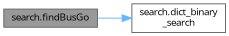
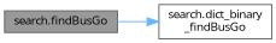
  digraph {
    rankdir=LR
    fontname="Open Sans"
    node [fontname="Open Sans" fontsize=10 shape=box style=filled]
    n1 [color=gray40 fillcolor=grey60 fontcolor=black height=0.2 label="search.findBusGo" width=0.4]
-   n2 [color=grey40 fillcolor=white height=0.2 label="search.dict_binary\l_search" width=0.4]
+   n2 [color=grey40 fillcolor=white height=0.2 label="search.dict_binary\l_findBusGo" width=0.4]
    n1 -> n2 [color=steelblue1 fontname="Open Sans" fontsize=10 labelfontname=Helvetica labelfontsize=10 style=solid]
  }
